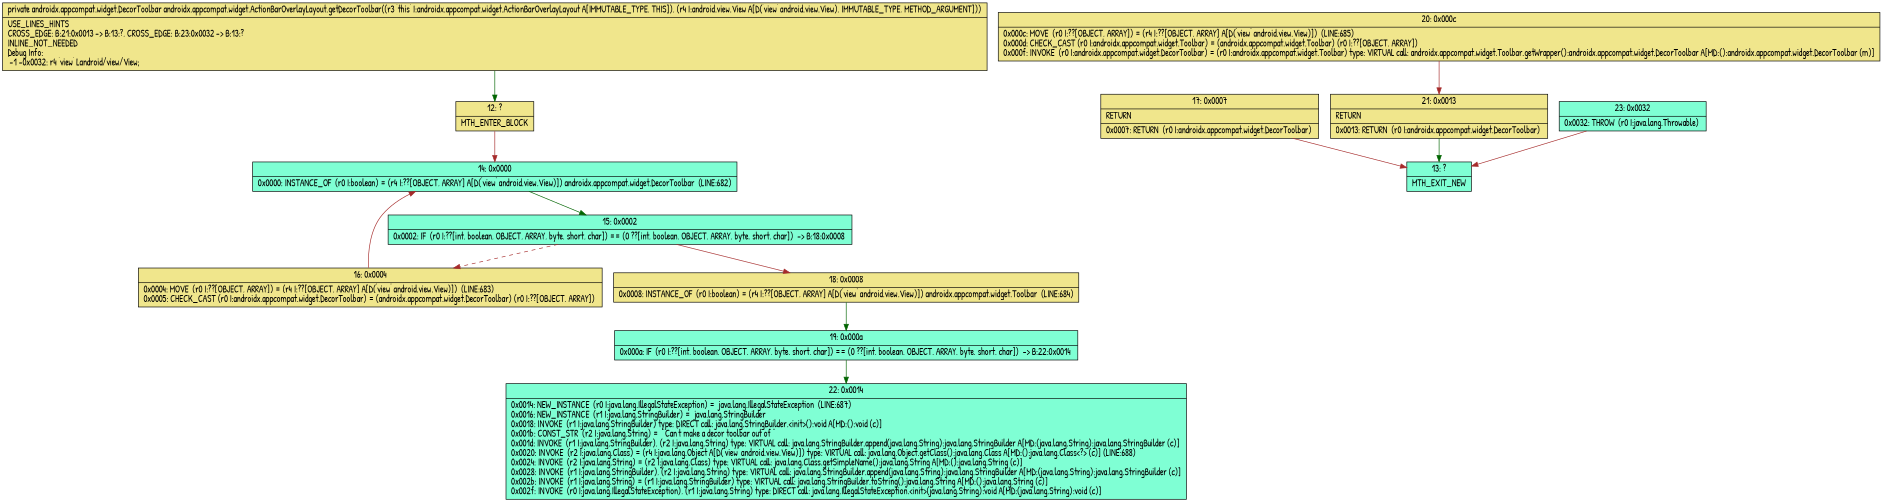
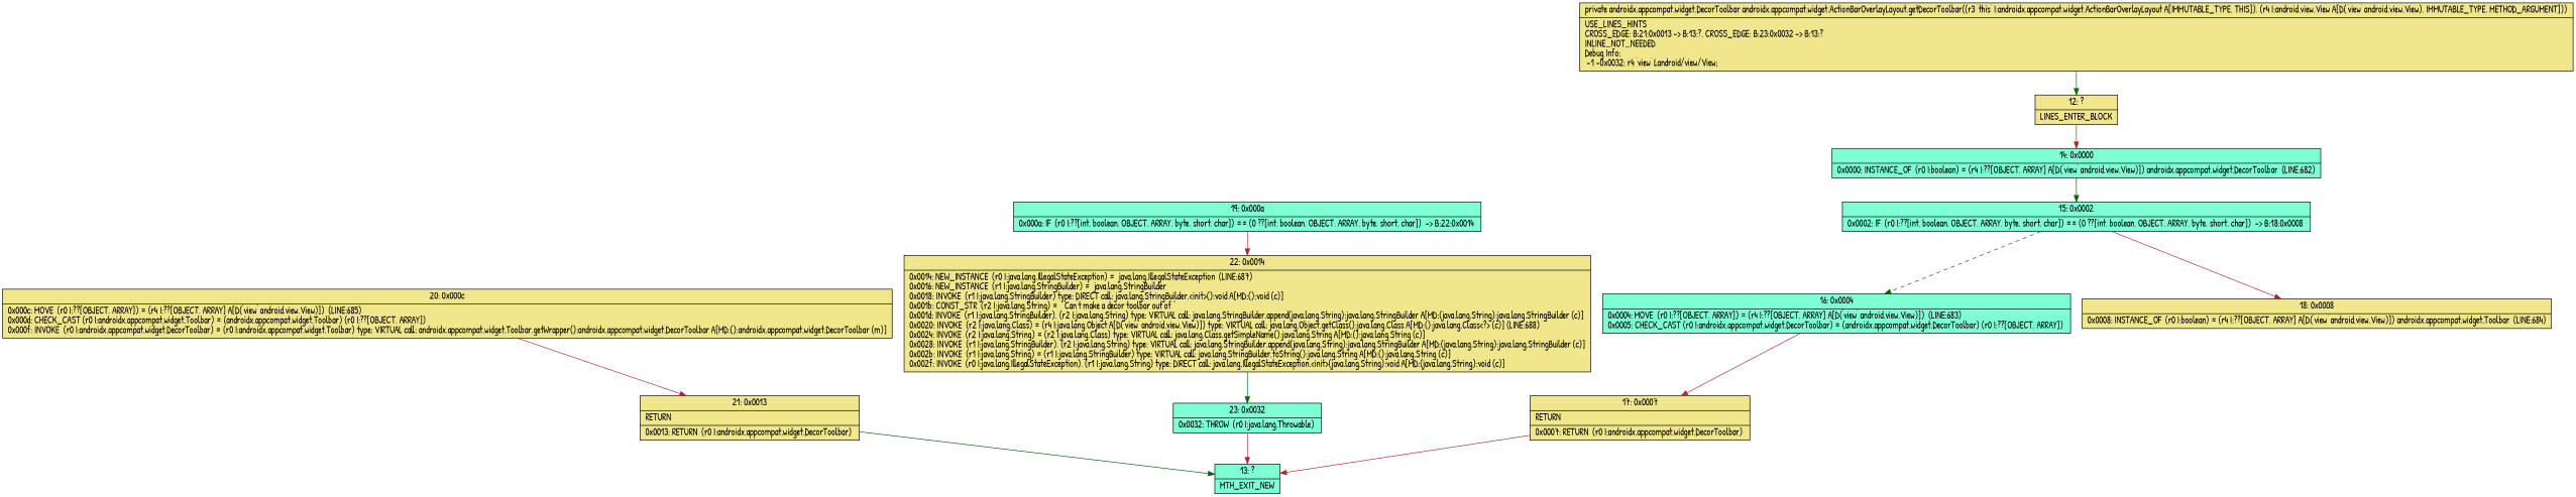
  digraph {
    fontname="Patrick Hand"
    node [fillcolor=khaki fontname="Patrick Hand" shape=record style=filled]
    edge [color=darkgreen fontname="Patrick Hand"]
-   n1 [label="{12\:\ ?|MTH_ENTER_BLOCK\l}"]
+   n1 [label="{12\:\ ?|LINES_ENTER_BLOCK\l}"]
    n2 [fillcolor=aquamarine label="{14\:\ 0x0000|0x0000: INSTANCE_OF  (r0 I:boolean) = (r4 I:??[OBJECT, ARRAY] A[D('view' android.view.View)]) androidx.appcompat.widget.DecorToolbar  (LINE:682)\l}"]
    n3 [fillcolor=aquamarine label="{15\:\ 0x0002|0x0002: IF  (r0 I:??[int, boolean, OBJECT, ARRAY, byte, short, char]) == (0 ??[int, boolean, OBJECT, ARRAY, byte, short, char])  \-\> B:18:0x0008 \l}"]
-   n4 [label="{16\:\ 0x0004|0x0004: MOVE  (r0 I:??[OBJECT, ARRAY]) = (r4 I:??[OBJECT, ARRAY] A[D('view' android.view.View)])  (LINE:683)\l0x0005: CHECK_CAST (r0 I:androidx.appcompat.widget.DecorToolbar) = (androidx.appcompat.widget.DecorToolbar) (r0 I:??[OBJECT, ARRAY]) \l}"]
+   n4 [fillcolor=aquamarine label="{16\:\ 0x0004|0x0004: MOVE  (r0 I:??[OBJECT, ARRAY]) = (r4 I:??[OBJECT, ARRAY] A[D('view' android.view.View)])  (LINE:683)\l0x0005: CHECK_CAST (r0 I:androidx.appcompat.widget.DecorToolbar) = (androidx.appcompat.widget.DecorToolbar) (r0 I:??[OBJECT, ARRAY]) \l}"]
    n5 [label="{18\:\ 0x0008|0x0008: INSTANCE_OF  (r0 I:boolean) = (r4 I:??[OBJECT, ARRAY] A[D('view' android.view.View)]) androidx.appcompat.widget.Toolbar  (LINE:684)\l}"]
    n6 [label="{17\:\ 0x0007|RETURN\l|0x0007: RETURN  (r0 I:androidx.appcompat.widget.DecorToolbar) \l}"]
    n7 [fillcolor=aquamarine label="{19\:\ 0x000a|0x000a: IF  (r0 I:??[int, boolean, OBJECT, ARRAY, byte, short, char]) == (0 ??[int, boolean, OBJECT, ARRAY, byte, short, char])  \-\> B:22:0x0014 \l}"]
    n8 [fillcolor=aquamarine label="{13\:\ ?|MTH_EXIT_NEW\l}"]
-   n9 [fillcolor=aquamarine label="{22\:\ 0x0014|0x0014: NEW_INSTANCE  (r0 I:java.lang.IllegalStateException) =  java.lang.IllegalStateException  (LINE:687)\l0x0016: NEW_INSTANCE  (r1 I:java.lang.StringBuilder) =  java.lang.StringBuilder \l0x0018: INVOKE  (r1 I:java.lang.StringBuilder) type: DIRECT call: java.lang.StringBuilder.\<init\>():void A[MD:():void (c)]\l0x001b: CONST_STR  (r2 I:java.lang.String) =  \"Can't make a decor toolbar out of \" \l0x001d: INVOKE  (r1 I:java.lang.StringBuilder), (r2 I:java.lang.String) type: VIRTUAL call: java.lang.StringBuilder.append(java.lang.String):java.lang.StringBuilder A[MD:(java.lang.String):java.lang.StringBuilder (c)]\l0x0020: INVOKE  (r2 I:java.lang.Class) = (r4 I:java.lang.Object A[D('view' android.view.View)]) type: VIRTUAL call: java.lang.Object.getClass():java.lang.Class A[MD:():java.lang.Class\<?\> (c)] (LINE:688)\l0x0024: INVOKE  (r2 I:java.lang.String) = (r2 I:java.lang.Class) type: VIRTUAL call: java.lang.Class.getSimpleName():java.lang.String A[MD:():java.lang.String (c)]\l0x0028: INVOKE  (r1 I:java.lang.StringBuilder), (r2 I:java.lang.String) type: VIRTUAL call: java.lang.StringBuilder.append(java.lang.String):java.lang.StringBuilder A[MD:(java.lang.String):java.lang.StringBuilder (c)]\l0x002b: INVOKE  (r1 I:java.lang.String) = (r1 I:java.lang.StringBuilder) type: VIRTUAL call: java.lang.StringBuilder.toString():java.lang.String A[MD:():java.lang.String (c)]\l0x002f: INVOKE  (r0 I:java.lang.IllegalStateException), (r1 I:java.lang.String) type: DIRECT call: java.lang.IllegalStateException.\<init\>(java.lang.String):void A[MD:(java.lang.String):void (c)]\l}"]
+   n9 [label="{22\:\ 0x0014|0x0014: NEW_INSTANCE  (r0 I:java.lang.IllegalStateException) =  java.lang.IllegalStateException  (LINE:687)\l0x0016: NEW_INSTANCE  (r1 I:java.lang.StringBuilder) =  java.lang.StringBuilder \l0x0018: INVOKE  (r1 I:java.lang.StringBuilder) type: DIRECT call: java.lang.StringBuilder.\<init\>():void A[MD:():void (c)]\l0x001b: CONST_STR  (r2 I:java.lang.String) =  \"Can't make a decor toolbar out of \" \l0x001d: INVOKE  (r1 I:java.lang.StringBuilder), (r2 I:java.lang.String) type: VIRTUAL call: java.lang.StringBuilder.append(java.lang.String):java.lang.StringBuilder A[MD:(java.lang.String):java.lang.StringBuilder (c)]\l0x0020: INVOKE  (r2 I:java.lang.Class) = (r4 I:java.lang.Object A[D('view' android.view.View)]) type: VIRTUAL call: java.lang.Object.getClass():java.lang.Class A[MD:():java.lang.Class\<?\> (c)] (LINE:688)\l0x0024: INVOKE  (r2 I:java.lang.String) = (r2 I:java.lang.Class) type: VIRTUAL call: java.lang.Class.getSimpleName():java.lang.String A[MD:():java.lang.String (c)]\l0x0028: INVOKE  (r1 I:java.lang.StringBuilder), (r2 I:java.lang.String) type: VIRTUAL call: java.lang.StringBuilder.append(java.lang.String):java.lang.StringBuilder A[MD:(java.lang.String):java.lang.StringBuilder (c)]\l0x002b: INVOKE  (r1 I:java.lang.String) = (r1 I:java.lang.StringBuilder) type: VIRTUAL call: java.lang.StringBuilder.toString():java.lang.String A[MD:():java.lang.String (c)]\l0x002f: INVOKE  (r0 I:java.lang.IllegalStateException), (r1 I:java.lang.String) type: DIRECT call: java.lang.IllegalStateException.\<init\>(java.lang.String):void A[MD:(java.lang.String):void (c)]\l}"]
    n10 [label="{20\:\ 0x000c|0x000c: MOVE  (r0 I:??[OBJECT, ARRAY]) = (r4 I:??[OBJECT, ARRAY] A[D('view' android.view.View)])  (LINE:685)\l0x000d: CHECK_CAST (r0 I:androidx.appcompat.widget.Toolbar) = (androidx.appcompat.widget.Toolbar) (r0 I:??[OBJECT, ARRAY]) \l0x000f: INVOKE  (r0 I:androidx.appcompat.widget.DecorToolbar) = (r0 I:androidx.appcompat.widget.Toolbar) type: VIRTUAL call: androidx.appcompat.widget.Toolbar.getWrapper():androidx.appcompat.widget.DecorToolbar A[MD:():androidx.appcompat.widget.DecorToolbar (m)]\l}"]
    n11 [label="{21\:\ 0x0013|RETURN\l|0x0013: RETURN  (r0 I:androidx.appcompat.widget.DecorToolbar) \l}"]
    n12 [fillcolor=aquamarine label="{23\:\ 0x0032|0x0032: THROW  (r0 I:java.lang.Throwable) \l}"]
    n13 [label="{private androidx.appcompat.widget.DecorToolbar androidx.appcompat.widget.ActionBarOverlayLayout.getDecorToolbar((r3 'this' I:androidx.appcompat.widget.ActionBarOverlayLayout A[IMMUTABLE_TYPE, THIS]), (r4 I:android.view.View A[D('view' android.view.View), IMMUTABLE_TYPE, METHOD_ARGUMENT]))  | USE_LINES_HINTS\lCROSS_EDGE: B:21:0x0013 \-\> B:13:?, CROSS_EDGE: B:23:0x0032 \-\> B:13:?\lINLINE_NOT_NEEDED\lDebug Info:\l  \-1 \-0x0032: r4 'view' Landroid\/view\/View;\l}"]
    n1 -> n2 [color=brown]
    n2 -> n3
-   n3 -> n4 [color=brown style=dashed]
+   n3 -> n4 [style=dashed]
    n3 -> n5 [color=brown]
-   n4 -> n2 [color=brown]
-   n5 -> n7
+   n4 -> n6 [color=brown]
    n6 -> n8 [color=brown]
-   n7 -> n9
+   n7 -> n9 [color=brown]
+   n9 -> n12
    n10 -> n11 [color=brown]
    n11 -> n8
    n12 -> n8 [color=brown]
    n13 -> n1
  }
